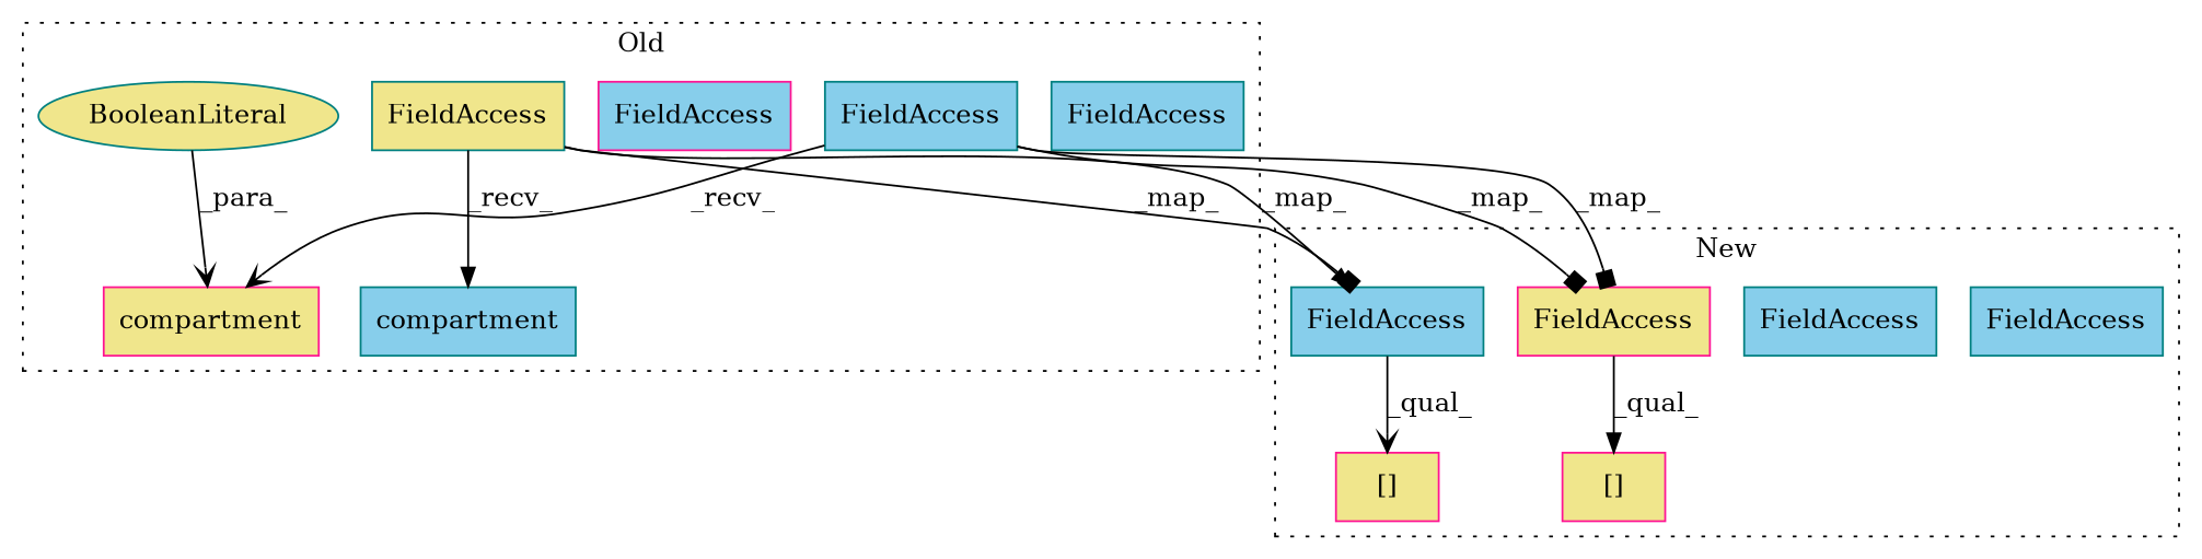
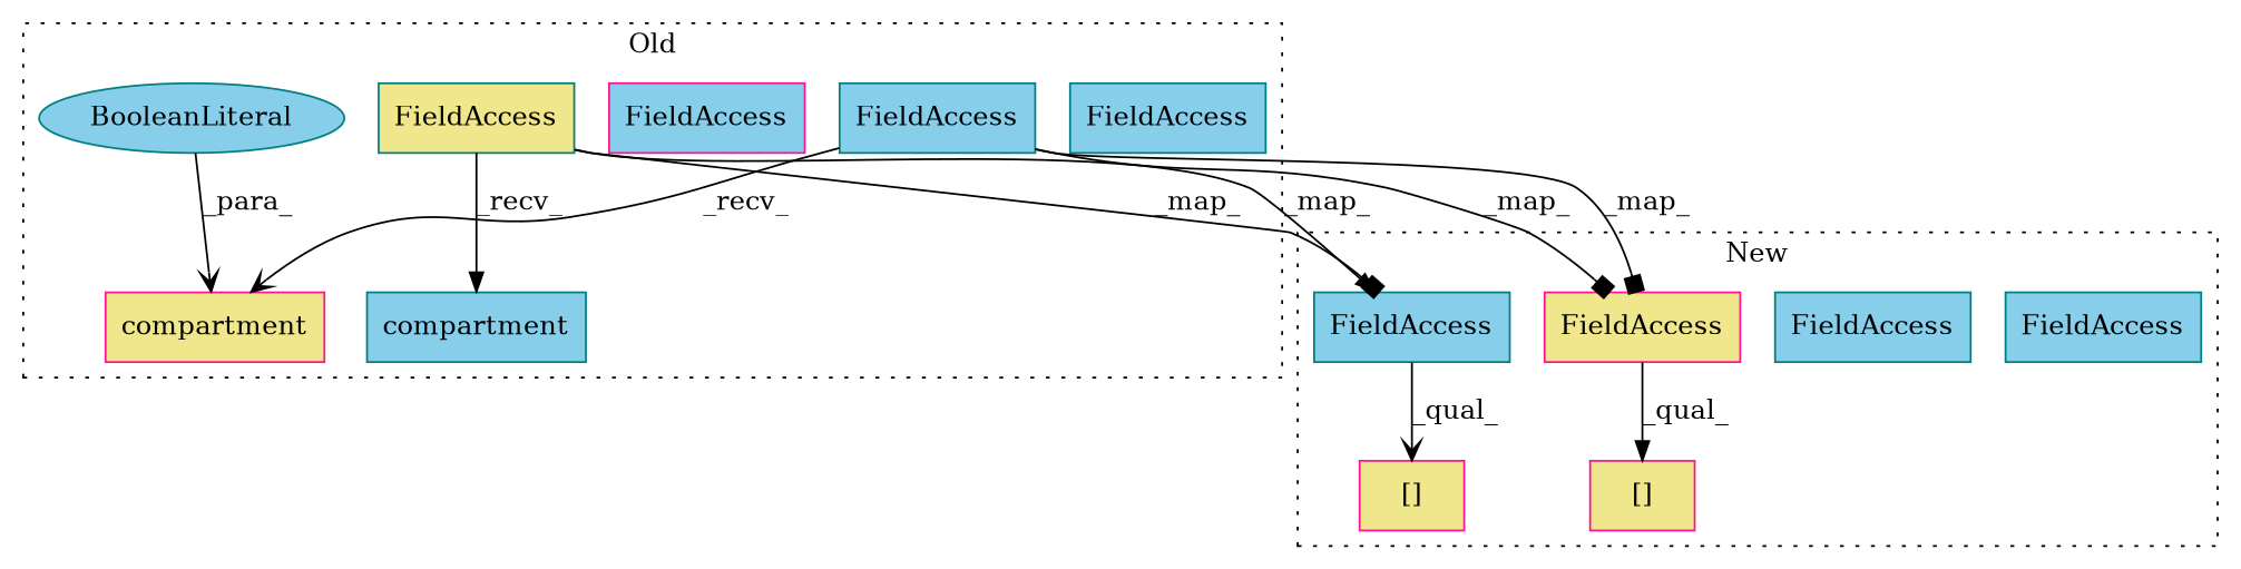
  digraph {
    node [a=22 l=8 s=1001 shape=box style=filled fillcolor=skyblue color=teal]
    edge [arrowhead=vee]
    n1 [a=32 l="12,1" label=compartment s="1010,1034" fillcolor=khaki color=deeppink]
    n2 [label=FieldAccess]
-   n3 [a=9 l=4 label=BooleanLiteral s=1030 shape=ellipse fillcolor=khaki]
+   n3 [a=9 l=4 label=BooleanLiteral s=1030 shape=ellipse]
    n4 [a=32 l="12,1" label=compartment s="808,827"]
    n5 [label=FieldAccess s=799 color=deeppink]
    n6 [label=FieldAccess s=799 fillcolor=khaki]
    n7 [label=FieldAccess]
    n8 [a=2 l="9,1" label="[]" s="981,999" fillcolor=khaki color=deeppink]
    n9 [label=FieldAccess s=981]
    n10 [a=2 l="9,1" label="[]" s="789,807" fillcolor=khaki color=deeppink]
    n11 [label=FieldAccess s=789]
    n12 [label=FieldAccess s=981 fillcolor=khaki color=deeppink]
    n13 [label=FieldAccess s=789]
    subgraph cluster_1 {
      label=Old
      style=dotted
      n1
      n2
      n3
      n4
      n5
      n6
      n7
    }
    subgraph cluster_2 {
      label=New
      style=dotted
      n8
      n9
      n10
      n11
      n12
      n13
    }
    n3 -> n1 [label=_para_]
    n6 -> n4 [label=_recv_ arrowhead=normal]
    n6 -> n13 [label=_map_ arrowhead=box]
    n6 -> n13 [label=_map_ arrowhead=normal]
    n7 -> n1 [label=_recv_]
    n7 -> n12 [label=_map_ arrowhead=box]
    n7 -> n12 [label=_map_ arrowhead=box]
    n12 -> n8 [label=_qual_ arrowhead=normal]
    n13 -> n10 [label=_qual_]
  }
